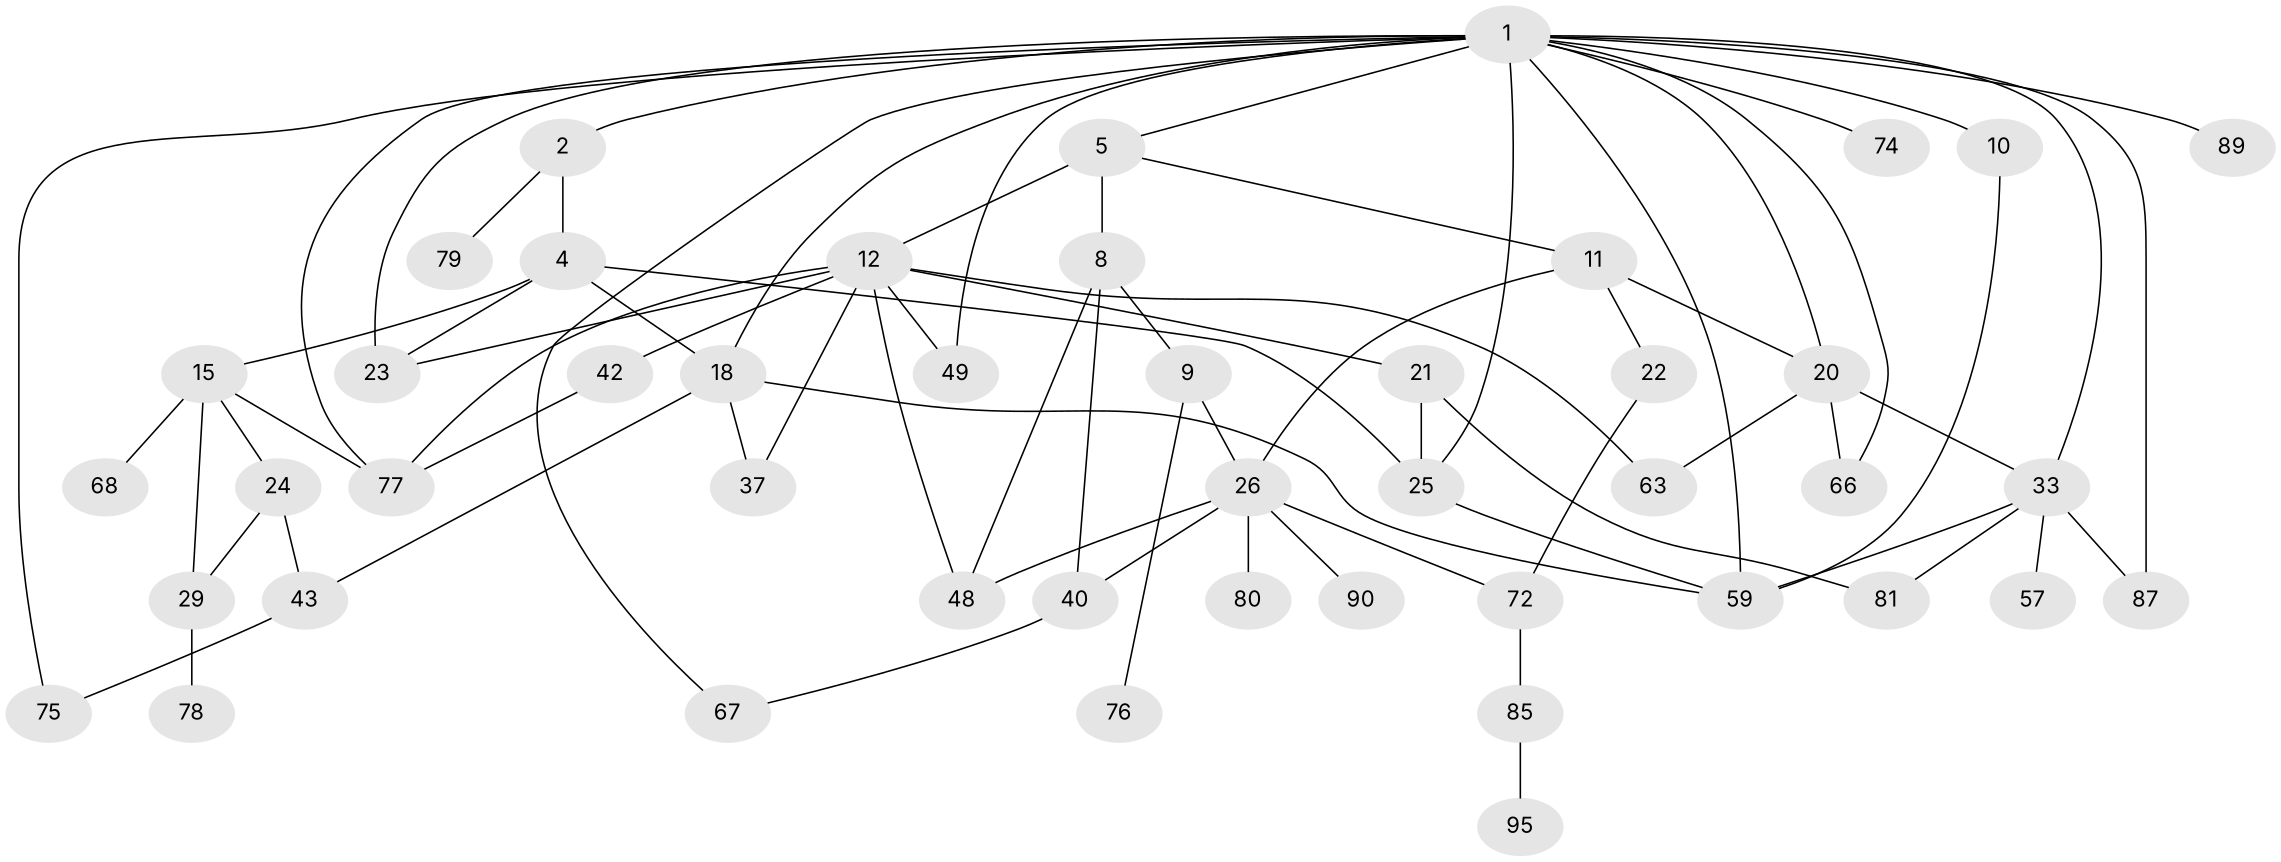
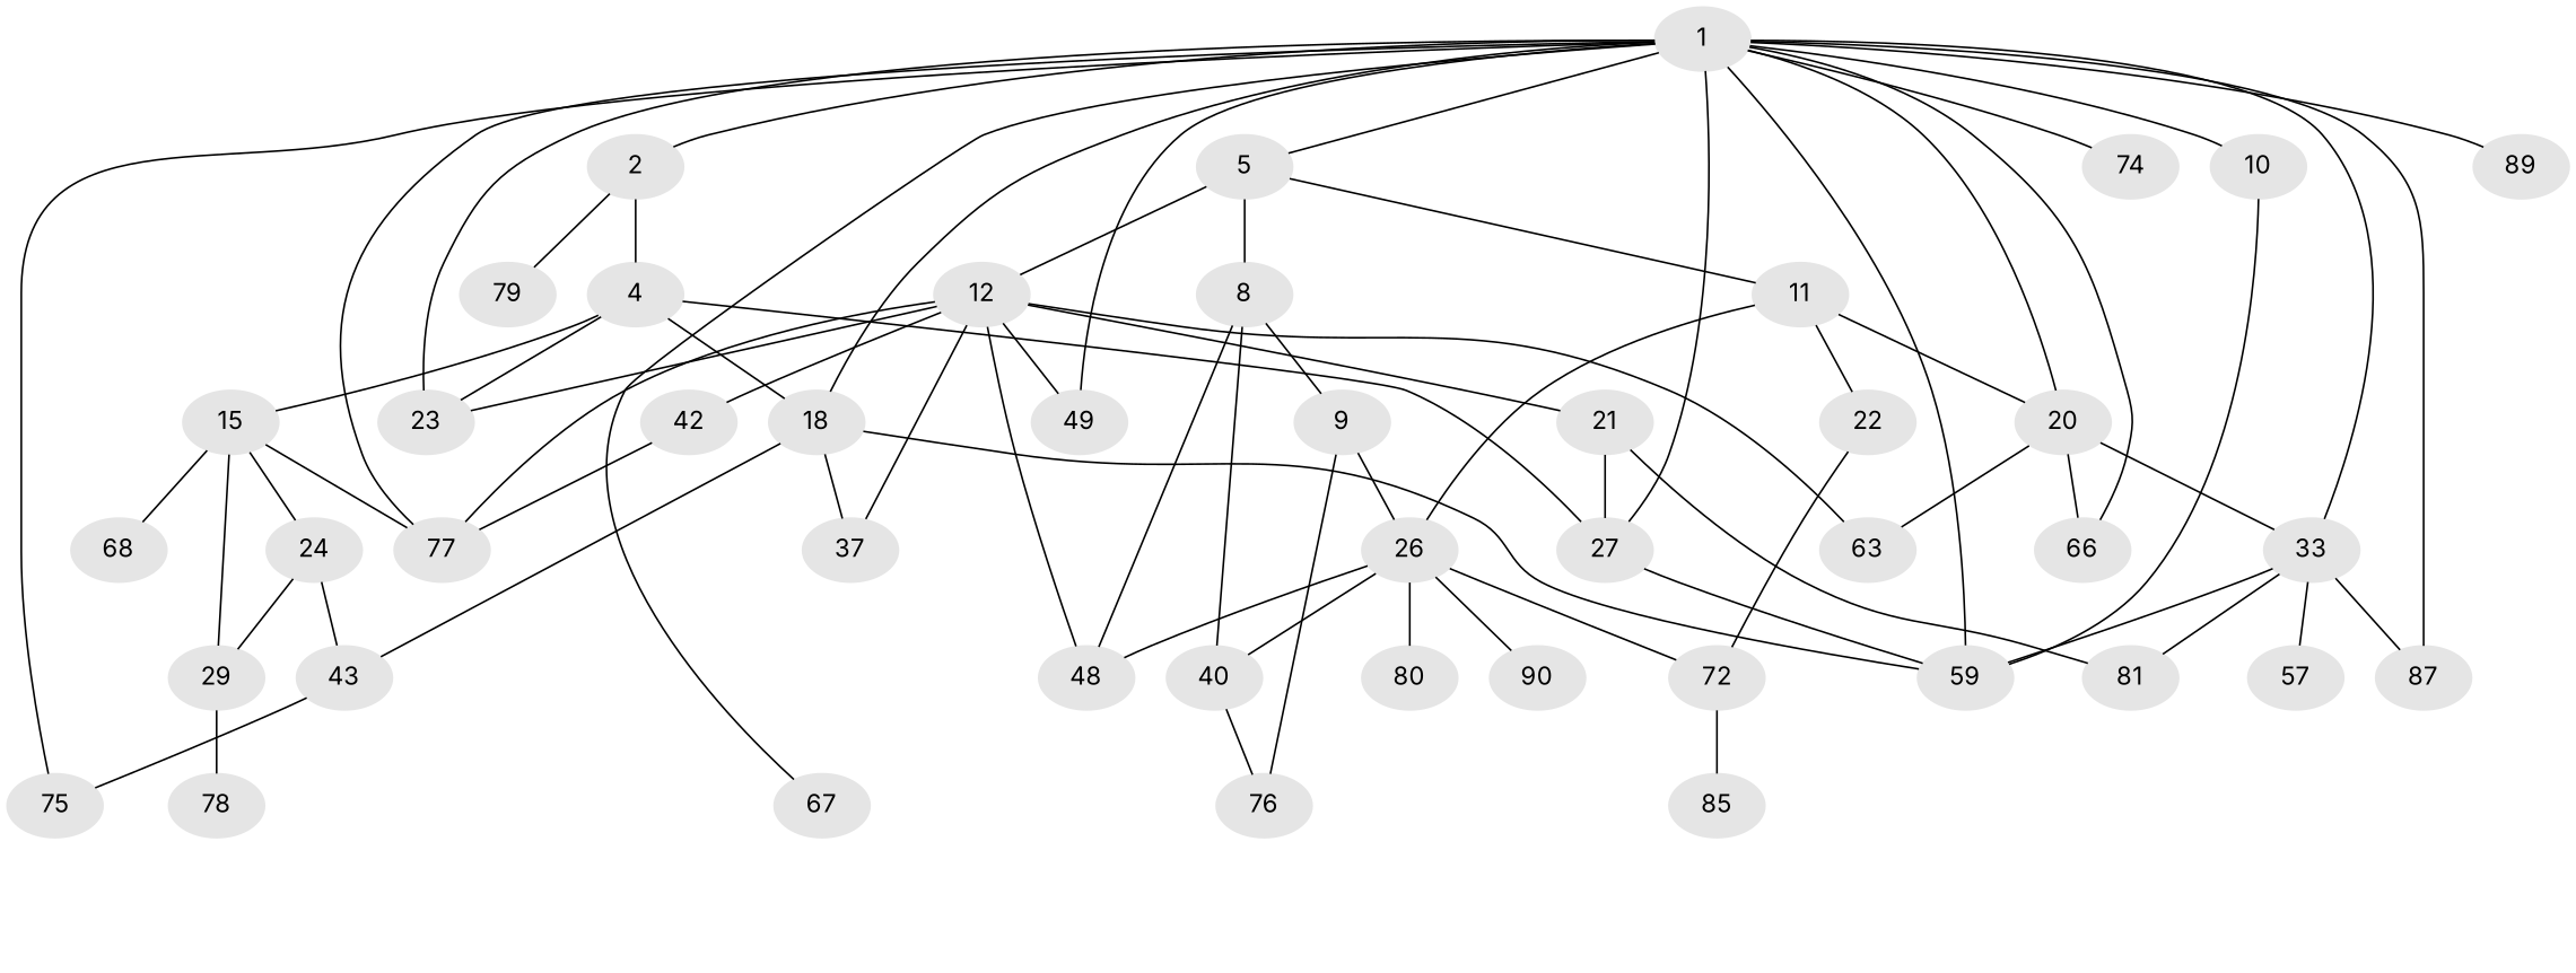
  graph {
    fontname=Inter
    node [color=gray90 fontname=Inter style=filled]
    edge [fontname=Inter]
    1 [super="+3+6"]
    2 [super="+30"]
    5 [super="+88+7"]
    10
    18 [super="+83+31"]
    20 [super="+28"]
    23
-   25 [super="+45+36"]
+   25 [super="+45+36" label=27]
    33 [super="+35+53"]
    49
    59 [super="+69"]
    66
    67
    74
    75
    77 [super="+86"]
    87
    89
    4
    79
    8
    11 [super="+14"]
    12 [super="+13+56"]
    37 [super="+62"]
    43 [super="+61"]
    63
    22 [super="+58+39"]
    72
    57 [super="+60"]
    81 [super="+94"]
    15 [super="+17"]
    24
    29 [super="+70"]
    68
    9
    40 [super="+55"]
    48
    26 [super="+32+52"]
    21
    42 [super="+73"]
    76
    80
    90
    78
    85
-   95
    1 -- 2
    1 -- 5
    1 -- 10
    1 -- 18
    1 -- 20
    1 -- 23
    1 -- 25
    1 -- 33
    1 -- 49
    1 -- 59
    1 -- 66
    1 -- 67
    1 -- 74
    1 -- 75
    1 -- 77
    1 -- 87
    1 -- 89
    2 -- 4
    2 -- 79
    5 -- 8
    5 -- 11
    5 -- 12 [weight=2]
    10 -- 59
    18 -- 59
    18 -- 37
    18 -- 43
    20 -- 33 [weight=2]
    20 -- 66
    20 -- 63
    25 -- 59
    33 -- 59
    33 -- 87
    33 -- 57
    33 -- 81
    4 -- 18
    4 -- 23
    4 -- 25
    4 -- 15
    8 -- 9
    8 -- 40 [weight=2]
    8 -- 48
    11 -- 20
    11 -- 22
    11 -- 26
    12 -- 23
    12 -- 49
    12 -- 77
    12 -- 37
    12 -- 63
    12 -- 48
    12 -- 21
    12 -- 42 [weight=2]
    43 -- 75
    22 -- 72
    72 -- 85
    15 -- 77
    15 -- 24
    15 -- 29
    15 -- 68
    24 -- 43
    24 -- 29
    29 -- 78
    9 -- 26
    9 -- 76
-   40 -- 67
+   40 -- 76
    26 -- 72
    26 -- 40
    26 -- 48
    26 -- 80
    26 -- 90
    21 -- 25
    21 -- 81
    42 -- 77
-   85 -- 95
  }
